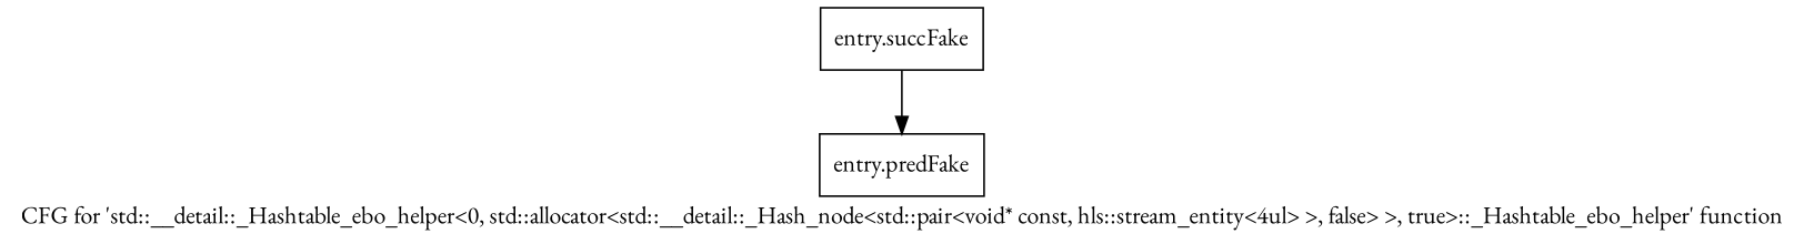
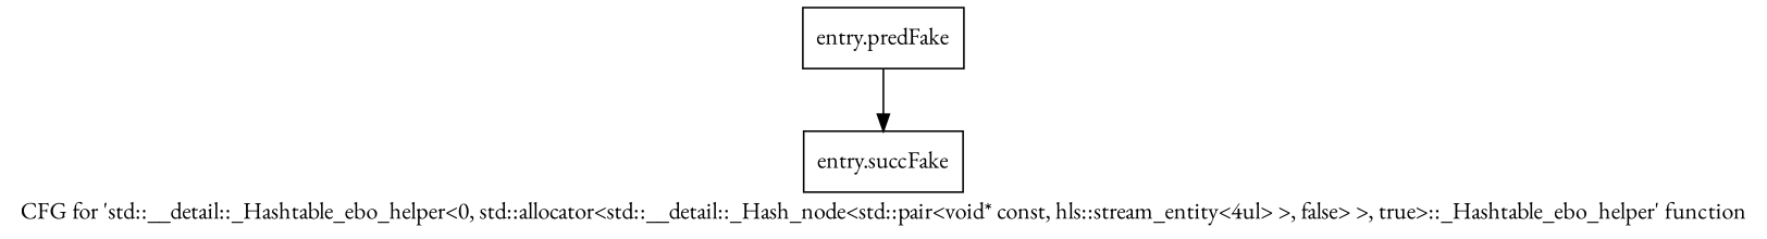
  digraph {
    label="CFG for 'std::__detail::_Hashtable_ebo_helper\<0, std::allocator\<std::__detail::_Hash_node\<std::pair\<void* const, hls::stream_entity\<4ul\> \>, false\> \>, true\>::_Hashtable_ebo_helper' function"
    fontname="EB Garamond"
    node [shape=record fontname="EB Garamond"]
    n1 [label="{entry.predFake}"]
    n2 [filename="/tools/Xilinx/Vitis_HLS/2022.1/tps/lnx64/gcc-8.3.0/lib/gcc/x86_64-pc-linux-gnu/8.3.0/../../../../include/c++/8.3.0/bits/hashtable_policy.h" label="{entry.succFake}" linenumber=1106]
-   n2 -> n1 [execusionnum=1 filename="/tools/Xilinx/Vitis_HLS/2022.1/tps/lnx64/gcc-8.3.0/lib/gcc/x86_64-pc-linux-gnu/8.3.0/../../../../include/c++/8.3.0/bits/hashtable_policy.h" fontname="EB Garamond"]
+   n1 -> n2 [execusionnum=1 filename="/tools/Xilinx/Vitis_HLS/2022.1/tps/lnx64/gcc-8.3.0/lib/gcc/x86_64-pc-linux-gnu/8.3.0/../../../../include/c++/8.3.0/bits/hashtable_policy.h" fontname="EB Garamond"]
  }
